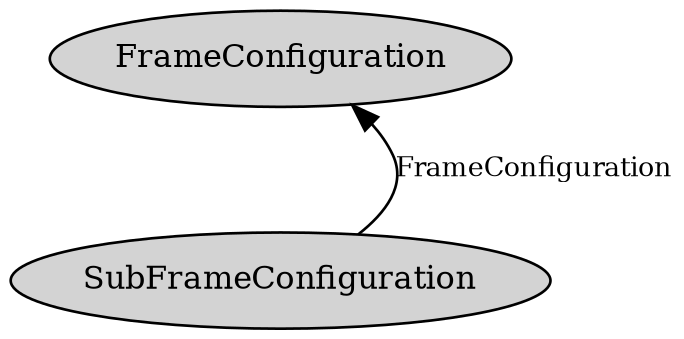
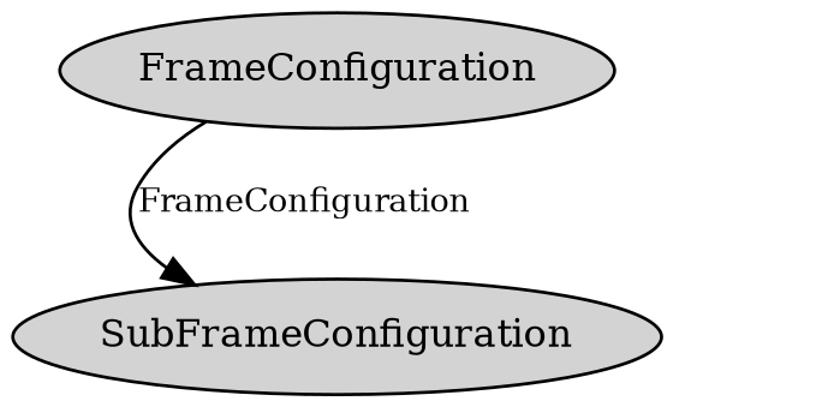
  digraph {
    node [fontsize=12 shape=ellipse style=filled]
    n1 [label=FrameConfiguration]
    n2 [label=SubFrameConfiguration]
-   n2 -> n1 [fontsize=10 label=FrameConfiguration]
+   n1 -> n2 [fontsize=10 label=FrameConfiguration]
  }
